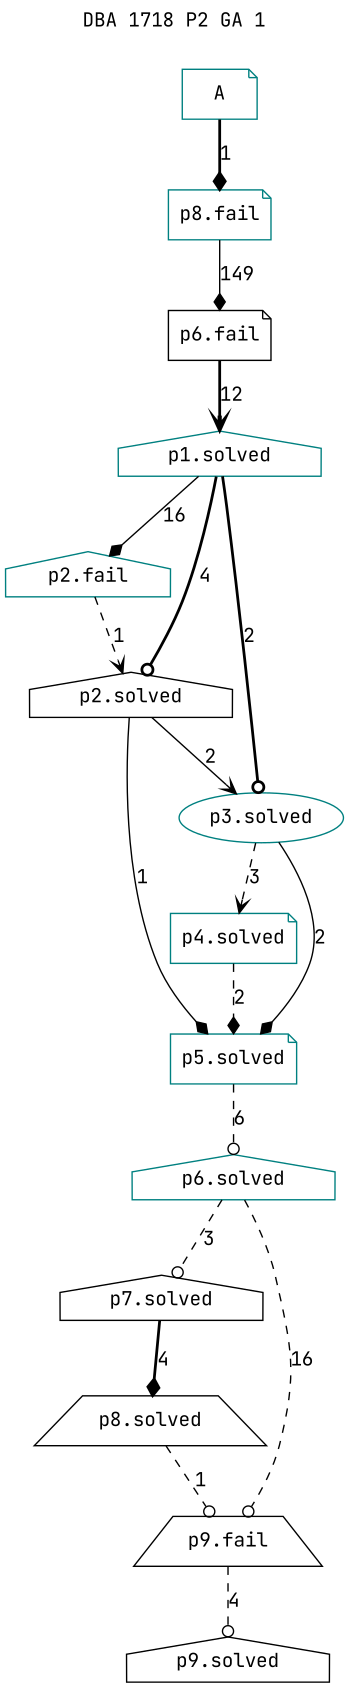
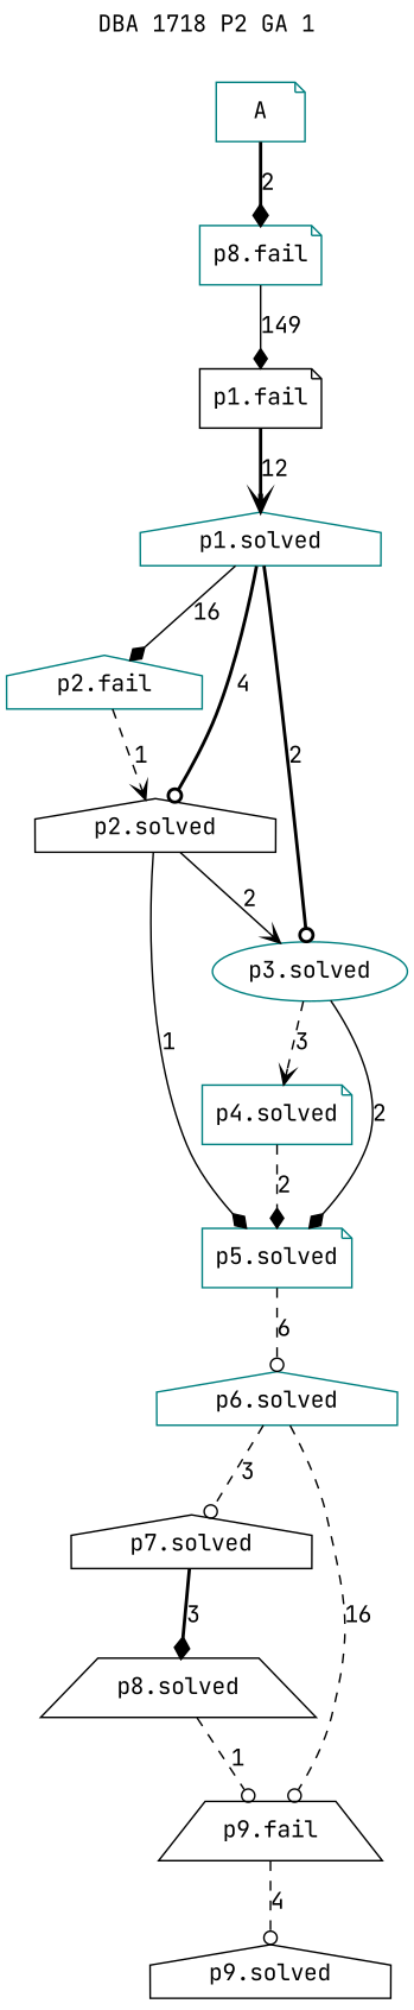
  digraph {
    fontname="JetBrains Mono"
    label=" DBA 1718 P2 GA 1 "
    labelloc=tl
    rankdir=TB
    node [color=teal fontname="JetBrains Mono" shape=house]
    edge [arrowhead=diamond fontname="JetBrains Mono" style=dashed]
    n1 [label=A shape=note]
    n2 [label="p8.fail" shape=note]
-   n3 [color=black label="p6.fail" shape=note]
+   n3 [color=black label="p1.fail" shape=note]
    n4 [label="p1.solved"]
    n5 [label="p2.fail"]
    n6 [color=black label="p2.solved"]
    n7 [label="p3.solved" shape=ellipse]
    n8 [label="p5.solved" shape=note]
    n9 [label="p4.solved" shape=note]
    n10 [label="p6.solved"]
    n11 [color=black label="p7.solved"]
    n12 [color=black label="p9.fail" shape=trapezium]
    n13 [color=black label="p8.solved" shape=trapezium]
    n14 [color=black label="p9.solved"]
-   n1 -> n2 [label=1 style=bold]
+   n1 -> n2 [label=2 style=bold]
    n2 -> n3 [label=149 style=solid]
    n3 -> n4 [arrowhead=vee label=12 style=bold]
    n4 -> n5 [label=16 style=solid]
    n4 -> n6 [arrowhead=odot label=4 style=bold]
    n4 -> n7 [arrowhead=odot label=2 style=bold]
    n5 -> n6 [arrowhead=vee label=1]
    n6 -> n7 [arrowhead=vee label=2 style=solid]
    n6 -> n8 [label=1 style=solid]
    n7 -> n8 [label=2 style=solid]
    n7 -> n9 [arrowhead=vee label=3]
    n8 -> n10 [arrowhead=odot label=6]
    n9 -> n8 [label=2]
    n10 -> n11 [arrowhead=odot label=3]
    n10 -> n12 [arrowhead=odot label=16]
-   n11 -> n13 [label=4 style=bold]
+   n11 -> n13 [label=3 style=bold]
    n12 -> n14 [arrowhead=odot label=4]
    n13 -> n12 [arrowhead=odot label=1]
  }
